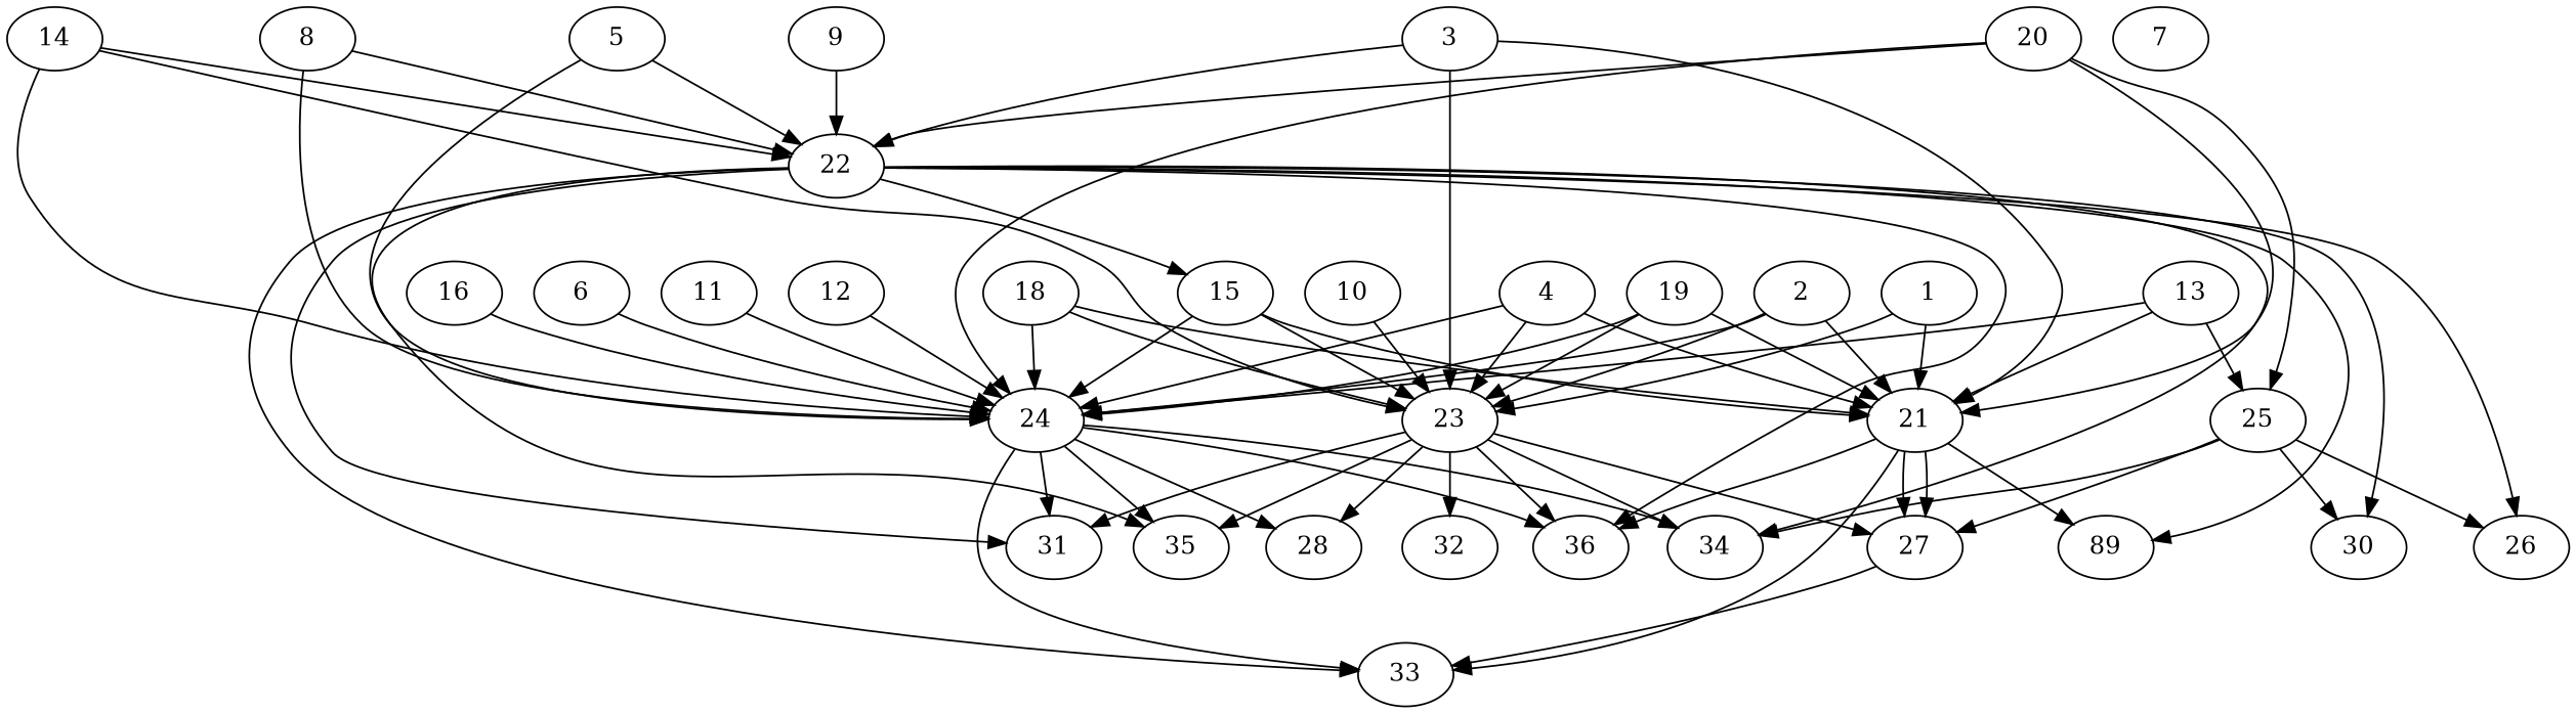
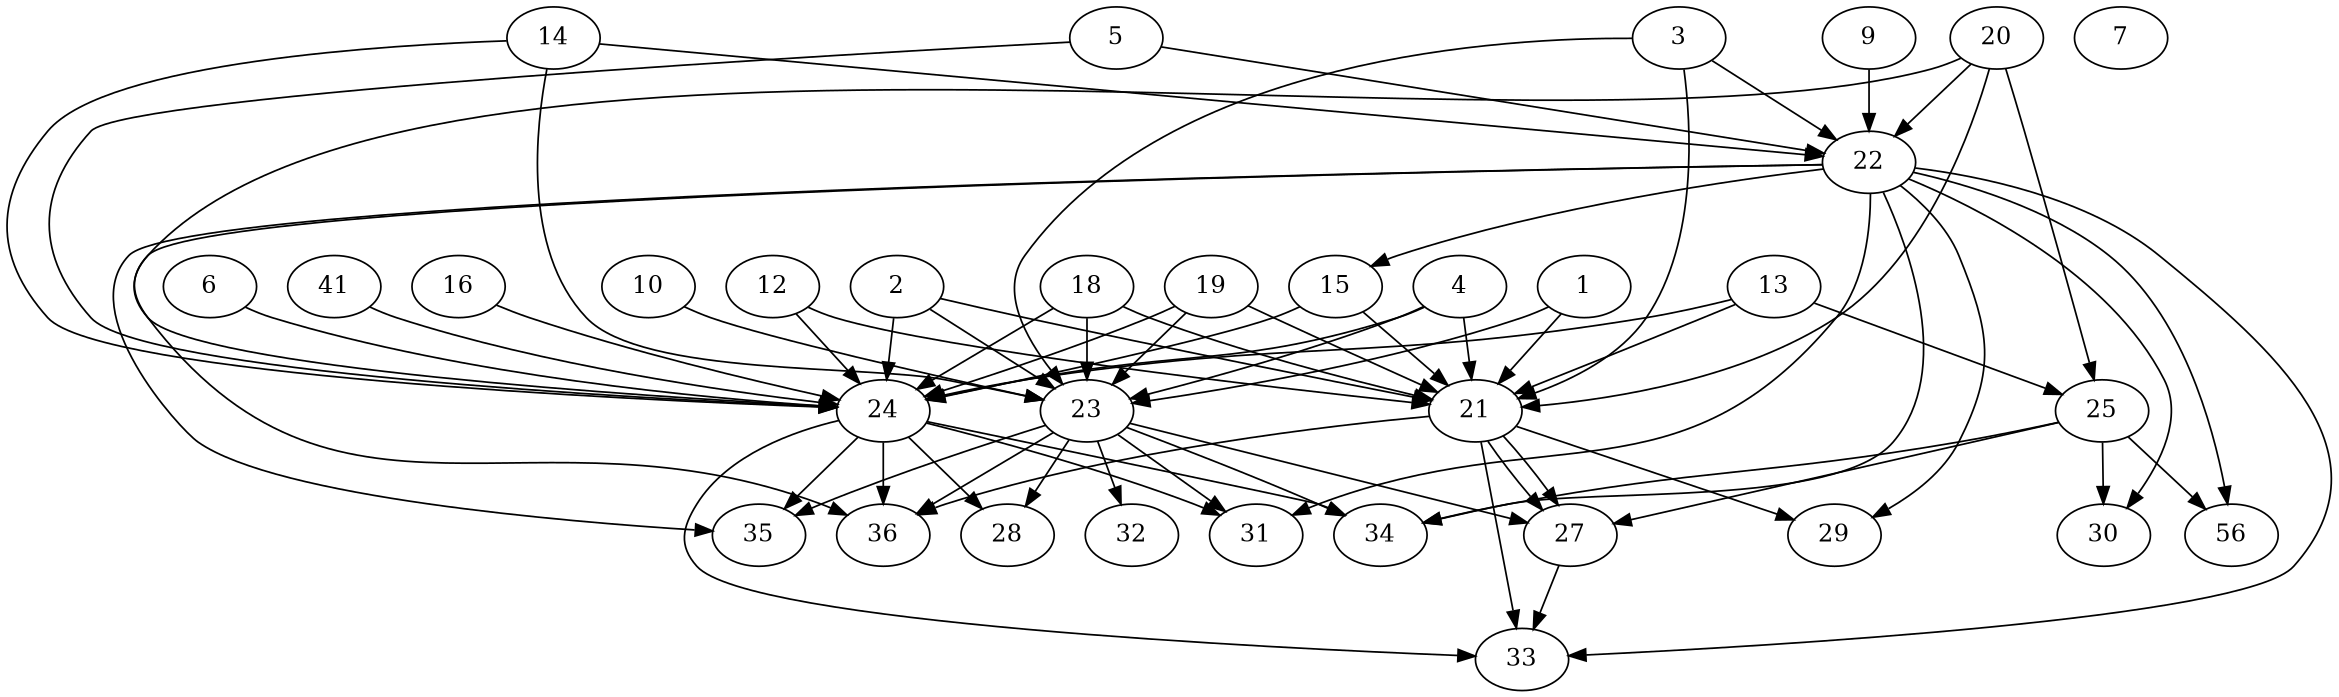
  digraph {
    node [alpha=0.13]
    1 [alpha=0.10 expect_size=53097055848576768]
    21 [alpha=0.05 expect_size=9573894595939938598912]
    23 [alpha=0.09 expect_size=116295176031469472]
    27 [alpha=0.10 expect_size=92072193152997968]
-   29 [expect_size=196546328065695136 label=89]
+   29 [expect_size=196546328065695136]
    33 [alpha=0.01 expect_size=485945320789365312]
    36 [expect_size=1168156228401590528]
    31 [alpha=0.09 expect_size=1421389779366783746048]
    34 [expect_size=1784159216882397]
    35 [alpha=0.11 expect_size=5029654573699362816]
    28 [alpha=0.09 expect_size=48875625681750272]
    32 [alpha=0.02 expect_size=239492826147984768]
    2 [alpha=0.04 expect_size=11817602086990492]
    24 [alpha=0.19 expect_size=13869895931465612]
    3 [alpha=0.19 expect_size=1765146108904848384]
    22 [alpha=0.19 expect_size=4711131705801374720]
-   26 [alpha=0.14 expect_size=126224859830053264]
+   26 [alpha=0.14 expect_size=126224859830053264 label=56]
    30 [alpha=0.05 expect_size=43196852351898528]
    15 [alpha=0.12 expect_size=16636195106871024]
    4 [expect_size=8742780375342331723776]
    5 [alpha=0.10 expect_size=64461036361636392]
    6 [alpha=0.16 expect_size=4831476263708587008]
    7 [alpha=0.00 expect_size=2807035019027640832]
-   8 [expect_size=13592732698367578]
    9 [alpha=0.08 expect_size=181484557524087072]
    10 [alpha=0.18 expect_size=69235818455732224]
-   11 [alpha=0.19 expect_size=260080204341339488]
+   11 [alpha=0.19 expect_size=260080204341339488 label=41]
    12 [expect_size=346026590377726705664]
    13 [alpha=0.05 expect_size=3406988380671498518528]
    25 [alpha=0.06 expect_size=7044811822433096]
    14 [alpha=0.01 expect_size=75742622472713168]
    16 [alpha=0.14 expect_size=3421362285044563968000]
    18 [alpha=0.06 expect_size=517628856419464832]
    19 [alpha=0.19 expect_size=40841704271178848]
    20 [alpha=0.09 expect_size=216875583638356096]
    1 -> 21
    1 -> 23
    21 -> 27
    21 -> 27
    21 -> 29
    21 -> 33
    21 -> 36
    23 -> 27
    23 -> 36
    23 -> 31
    23 -> 34
    23 -> 35
    23 -> 28
    23 -> 32
    27 -> 33
    2 -> 21
    2 -> 23
    2 -> 24
    24 -> 33
    24 -> 36
    24 -> 31
    24 -> 34
    24 -> 35
    24 -> 28
    3 -> 21
    3 -> 23
    3 -> 22
    22 -> 29
    22 -> 33
    22 -> 36
    22 -> 31
    22 -> 34
    22 -> 35
    22 -> 26
    22 -> 30
    22 -> 15
    15 -> 21
-   15 -> 23
    15 -> 24
    4 -> 21
    4 -> 23
    4 -> 24
    5 -> 24
    5 -> 22
    6 -> 24
-   8 -> 24
-   8 -> 22
    9 -> 22
    10 -> 23
    11 -> 24
+   12 -> 21
    12 -> 24
    13 -> 21
    13 -> 24
    13 -> 25
    25 -> 27
    25 -> 34
    25 -> 26
    25 -> 30
    14 -> 23
    14 -> 24
    14 -> 22
    16 -> 24
    18 -> 21
    18 -> 23
    18 -> 24
    19 -> 21
    19 -> 23
    19 -> 24
    20 -> 21
    20 -> 24
    20 -> 22
    20 -> 25
  }
